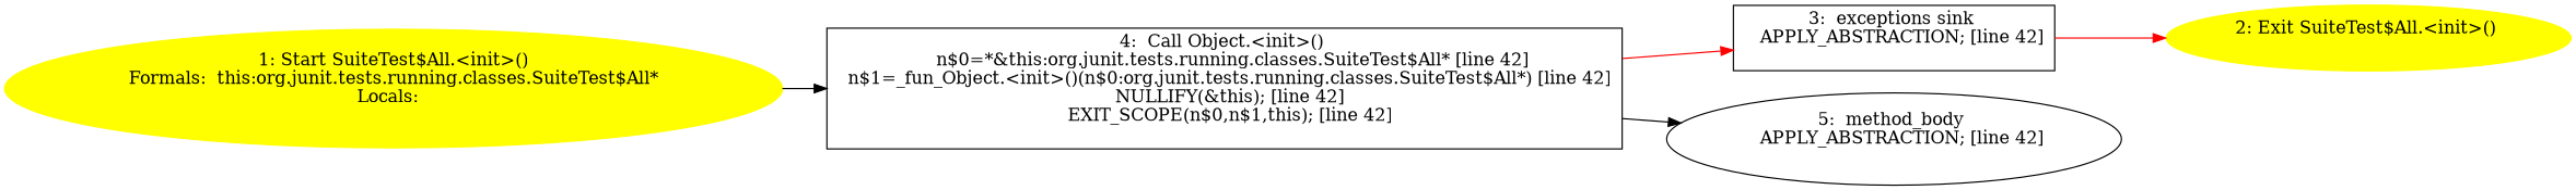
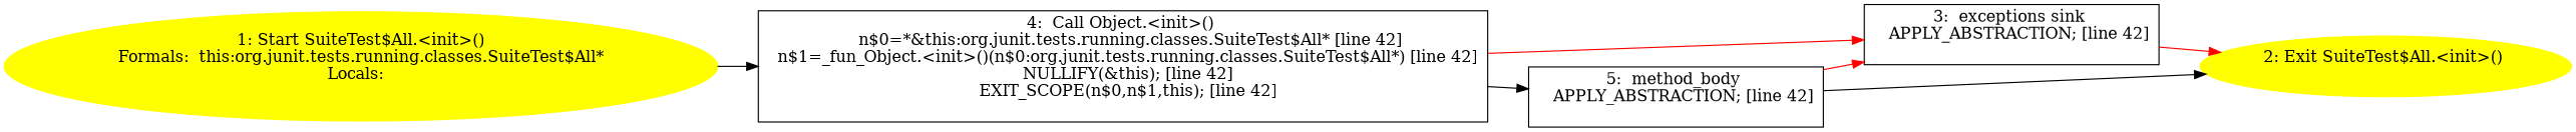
  digraph {
    rankdir=LR
    node [shape=box]
    n1 [color=yellow label="1: Start SuiteTest$All.<init>()\nFormals:  this:org.junit.tests.running.classes.SuiteTest$All*\nLocals:  \n  " style=filled shape=""]
    n2 [label="4:  Call Object.<init>() \n   n$0=*&this:org.junit.tests.running.classes.SuiteTest$All* [line 42]\n  n$1=_fun_Object.<init>()(n$0:org.junit.tests.running.classes.SuiteTest$All*) [line 42]\n  NULLIFY(&this); [line 42]\n  EXIT_SCOPE(n$0,n$1,this); [line 42]\n "]
    n3 [label="3:  exceptions sink \n   APPLY_ABSTRACTION; [line 42]\n "]
-   n4 [label="5:  method_body \n   APPLY_ABSTRACTION; [line 42]\n " shape=ellipse]
+   n4 [label="5:  method_body \n   APPLY_ABSTRACTION; [line 42]\n "]
    n5 [color=yellow label="2: Exit SuiteTest$All.<init>() \n  " style=filled shape=""]
    n1 -> n2
    n2 -> n3 [color=red]
    n2 -> n4
    n3 -> n5 [color=red]
+   n4 -> n3 [color=red]
+   n4 -> n5
  }
